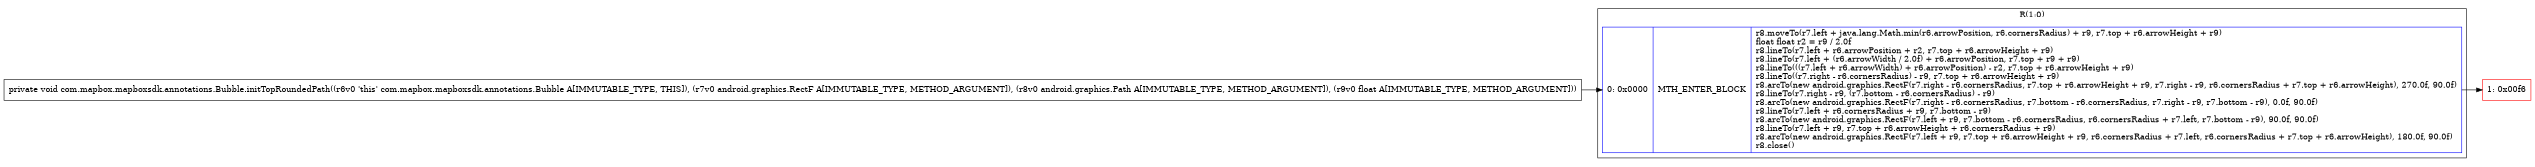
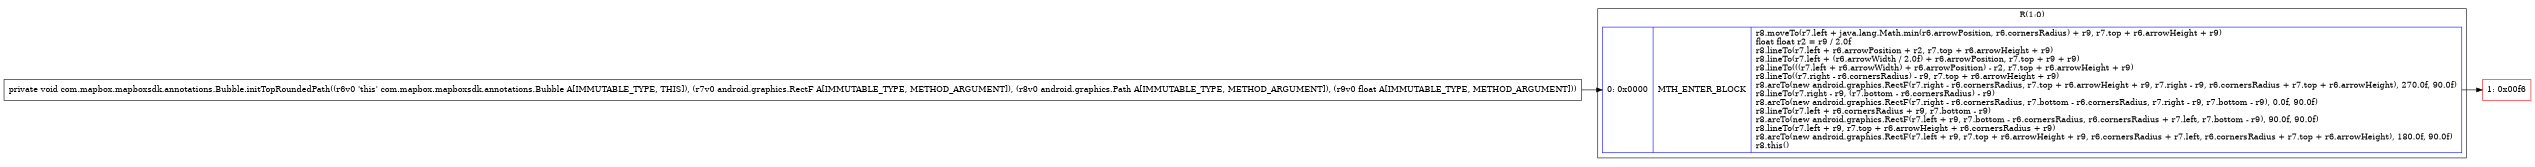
  digraph {
    rankdir=LR
    node [shape=record]
-   n1 [color=blue label="{0\:\ 0x0000|MTH_ENTER_BLOCK\l|r8.moveTo(r7.left + java.lang.Math.min(r6.arrowPosition, r6.cornersRadius) + r9, r7.top + r6.arrowHeight + r9)\lfloat float r2 = r9 \/ 2.0f\lr8.lineTo(r7.left + r6.arrowPosition + r2, r7.top + r6.arrowHeight + r9)\lr8.lineTo(r7.left + (r6.arrowWidth \/ 2.0f) + r6.arrowPosition, r7.top + r9 + r9)\lr8.lineTo(((r7.left + r6.arrowWidth) + r6.arrowPosition) \- r2, r7.top + r6.arrowHeight + r9)\lr8.lineTo((r7.right \- r6.cornersRadius) \- r9, r7.top + r6.arrowHeight + r9)\lr8.arcTo(new android.graphics.RectF(r7.right \- r6.cornersRadius, r7.top + r6.arrowHeight + r9, r7.right \- r9, r6.cornersRadius + r7.top + r6.arrowHeight), 270.0f, 90.0f)\lr8.lineTo(r7.right \- r9, (r7.bottom \- r6.cornersRadius) \- r9)\lr8.arcTo(new android.graphics.RectF(r7.right \- r6.cornersRadius, r7.bottom \- r6.cornersRadius, r7.right \- r9, r7.bottom \- r9), 0.0f, 90.0f)\lr8.lineTo(r7.left + r6.cornersRadius + r9, r7.bottom \- r9)\lr8.arcTo(new android.graphics.RectF(r7.left + r9, r7.bottom \- r6.cornersRadius, r6.cornersRadius + r7.left, r7.bottom \- r9), 90.0f, 90.0f)\lr8.lineTo(r7.left + r9, r7.top + r6.arrowHeight + r6.cornersRadius + r9)\lr8.arcTo(new android.graphics.RectF(r7.left + r9, r7.top + r6.arrowHeight + r9, r6.cornersRadius + r7.left, r6.cornersRadius + r7.top + r6.arrowHeight), 180.0f, 90.0f)\lr8.close()\l}"]
+   n1 [color=blue label="{0\:\ 0x0000|MTH_ENTER_BLOCK\l|r8.moveTo(r7.left + java.lang.Math.min(r6.arrowPosition, r6.cornersRadius) + r9, r7.top + r6.arrowHeight + r9)\lfloat float r2 = r9 \/ 2.0f\lr8.lineTo(r7.left + r6.arrowPosition + r2, r7.top + r6.arrowHeight + r9)\lr8.lineTo(r7.left + (r6.arrowWidth \/ 2.0f) + r6.arrowPosition, r7.top + r9 + r9)\lr8.lineTo(((r7.left + r6.arrowWidth) + r6.arrowPosition) \- r2, r7.top + r6.arrowHeight + r9)\lr8.lineTo((r7.right \- r6.cornersRadius) \- r9, r7.top + r6.arrowHeight + r9)\lr8.arcTo(new android.graphics.RectF(r7.right \- r6.cornersRadius, r7.top + r6.arrowHeight + r9, r7.right \- r9, r6.cornersRadius + r7.top + r6.arrowHeight), 270.0f, 90.0f)\lr8.lineTo(r7.right \- r9, (r7.bottom \- r6.cornersRadius) \- r9)\lr8.arcTo(new android.graphics.RectF(r7.right \- r6.cornersRadius, r7.bottom \- r6.cornersRadius, r7.right \- r9, r7.bottom \- r9), 0.0f, 90.0f)\lr8.lineTo(r7.left + r6.cornersRadius + r9, r7.bottom \- r9)\lr8.arcTo(new android.graphics.RectF(r7.left + r9, r7.bottom \- r6.cornersRadius, r6.cornersRadius + r7.left, r7.bottom \- r9), 90.0f, 90.0f)\lr8.lineTo(r7.left + r9, r7.top + r6.arrowHeight + r6.cornersRadius + r9)\lr8.arcTo(new android.graphics.RectF(r7.left + r9, r7.top + r6.arrowHeight + r9, r6.cornersRadius + r7.left, r6.cornersRadius + r7.top + r6.arrowHeight), 180.0f, 90.0f)\lr8.this()\l}"]
    n2 [color=red label="{1\:\ 0x00f6}"]
    n3 [label="{private void com.mapbox.mapboxsdk.annotations.Bubble.initTopRoundedPath((r6v0 'this' com.mapbox.mapboxsdk.annotations.Bubble A[IMMUTABLE_TYPE, THIS]), (r7v0 android.graphics.RectF A[IMMUTABLE_TYPE, METHOD_ARGUMENT]), (r8v0 android.graphics.Path A[IMMUTABLE_TYPE, METHOD_ARGUMENT]), (r9v0 float A[IMMUTABLE_TYPE, METHOD_ARGUMENT])) }"]
    subgraph cluster_1 {
      label="R(1:0)"
      n1
    }
    n1 -> n2
    n3 -> n1
  }
